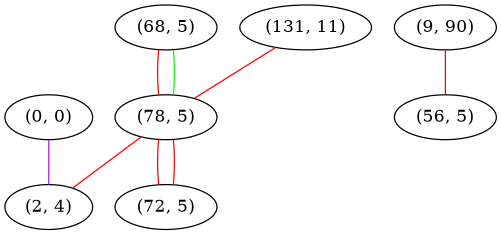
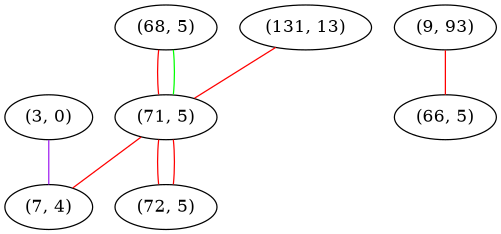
  graph {
    edge [color=red weight=1]
-   "(0, 0)"
-   "(2, 4)"
+   "(0, 0)" [label="(3, 0)"]
+   "(2, 4)" [label="(7, 4)"]
    "(68, 5)"
-   "(71, 5)" [label="(78, 5)"]
+   "(71, 5)"
    "(72, 5)"
-   "(131, 11)"
-   "(9, 93)" [label="(9, 90)"]
-   "(66, 5)" [label="(56, 5)"]
+   "(131, 11)" [label="(131, 13)"]
+   "(9, 93)"
+   "(66, 5)"
    "(0, 0)" -- "(2, 4)" [color=purple weight=4]
    "(68, 5)" -- "(71, 5)"
    "(68, 5)" -- "(71, 5)" [color=green weight=2]
    "(71, 5)" -- "(2, 4)"
    "(71, 5)" -- "(72, 5)"
    "(71, 5)" -- "(72, 5)"
    "(131, 11)" -- "(71, 5)"
    "(9, 93)" -- "(66, 5)"
  }
